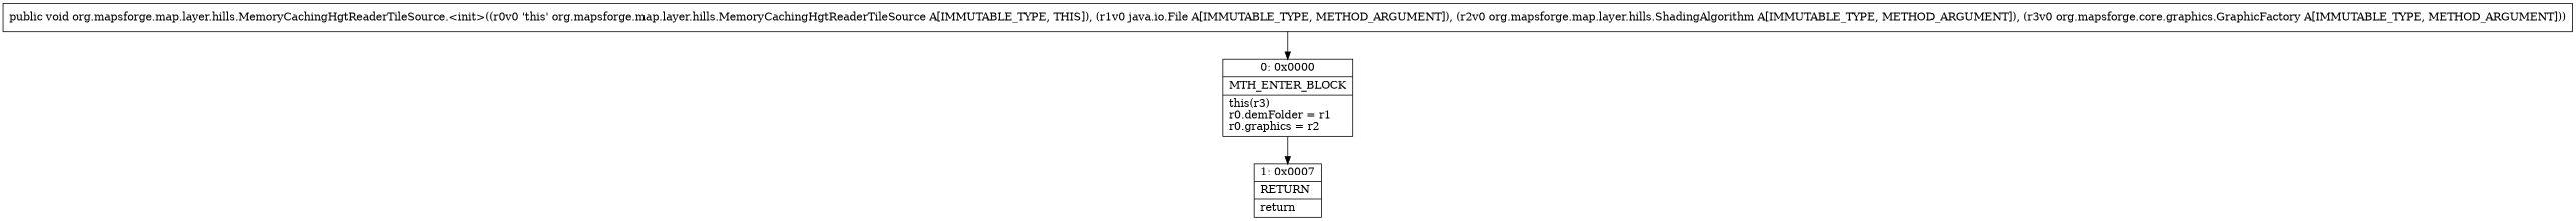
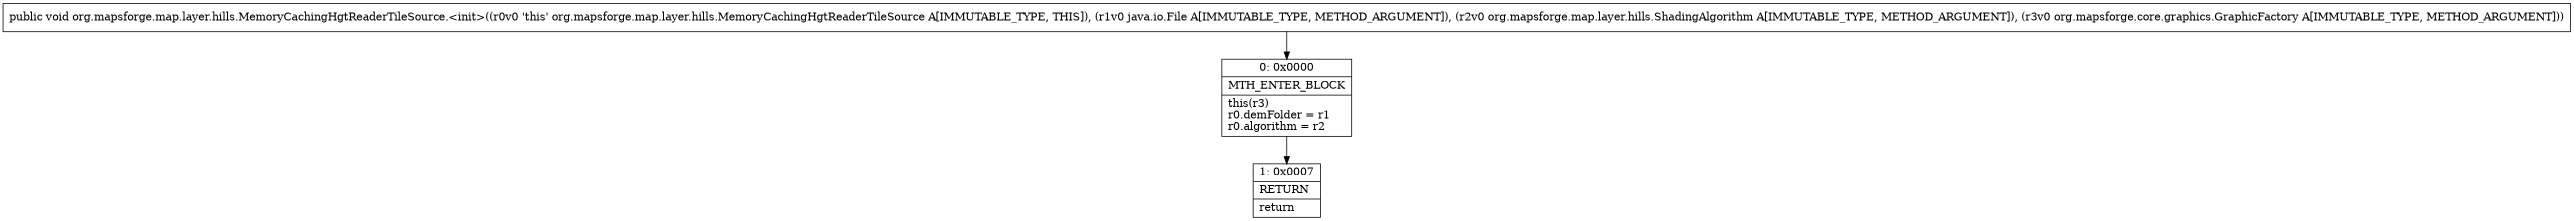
  digraph {
    node [shape=record]
-   n1 [label="{0\:\ 0x0000|MTH_ENTER_BLOCK\l|this(r3)\lr0.demFolder = r1\lr0.graphics = r2\l}"]
+   n1 [label="{0\:\ 0x0000|MTH_ENTER_BLOCK\l|this(r3)\lr0.demFolder = r1\lr0.algorithm = r2\l}"]
    n2 [label="{1\:\ 0x0007|RETURN\l|return\l}"]
    n3 [label="{public void org.mapsforge.map.layer.hills.MemoryCachingHgtReaderTileSource.\<init\>((r0v0 'this' org.mapsforge.map.layer.hills.MemoryCachingHgtReaderTileSource A[IMMUTABLE_TYPE, THIS]), (r1v0 java.io.File A[IMMUTABLE_TYPE, METHOD_ARGUMENT]), (r2v0 org.mapsforge.map.layer.hills.ShadingAlgorithm A[IMMUTABLE_TYPE, METHOD_ARGUMENT]), (r3v0 org.mapsforge.core.graphics.GraphicFactory A[IMMUTABLE_TYPE, METHOD_ARGUMENT])) }"]
    n1 -> n2
    n3 -> n1
  }
